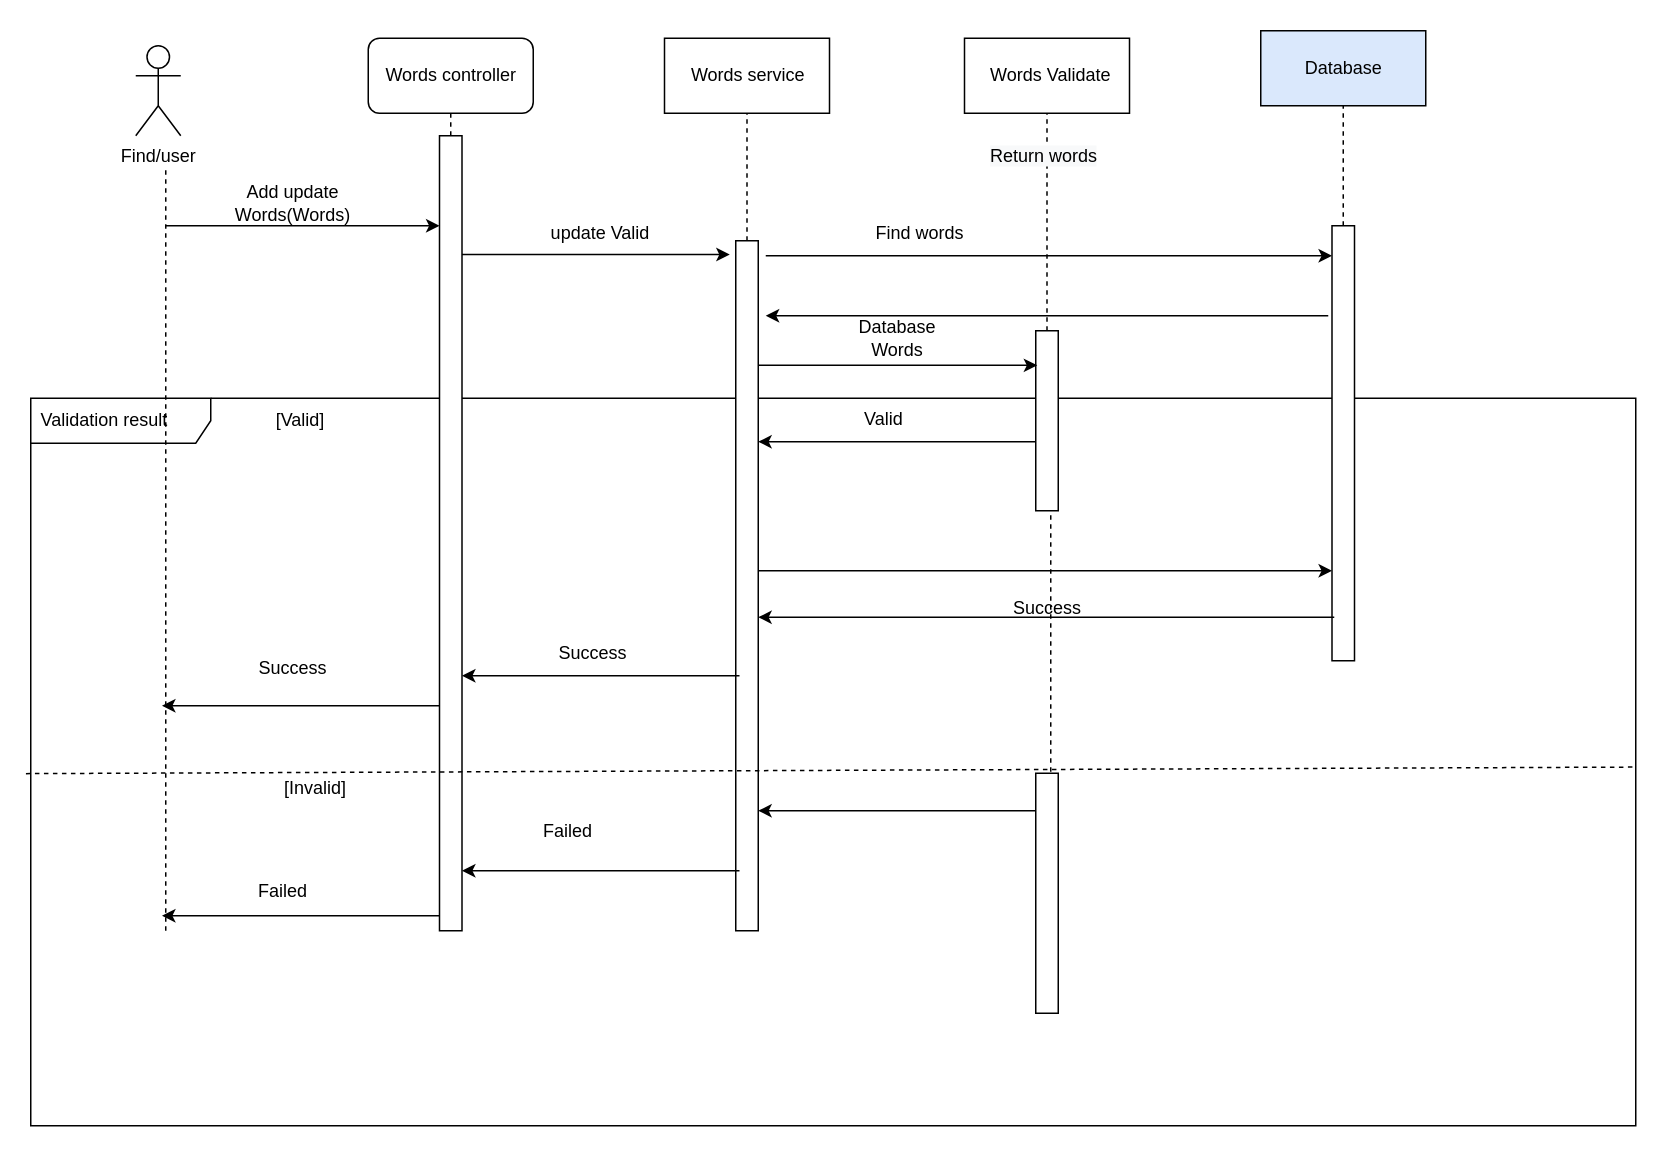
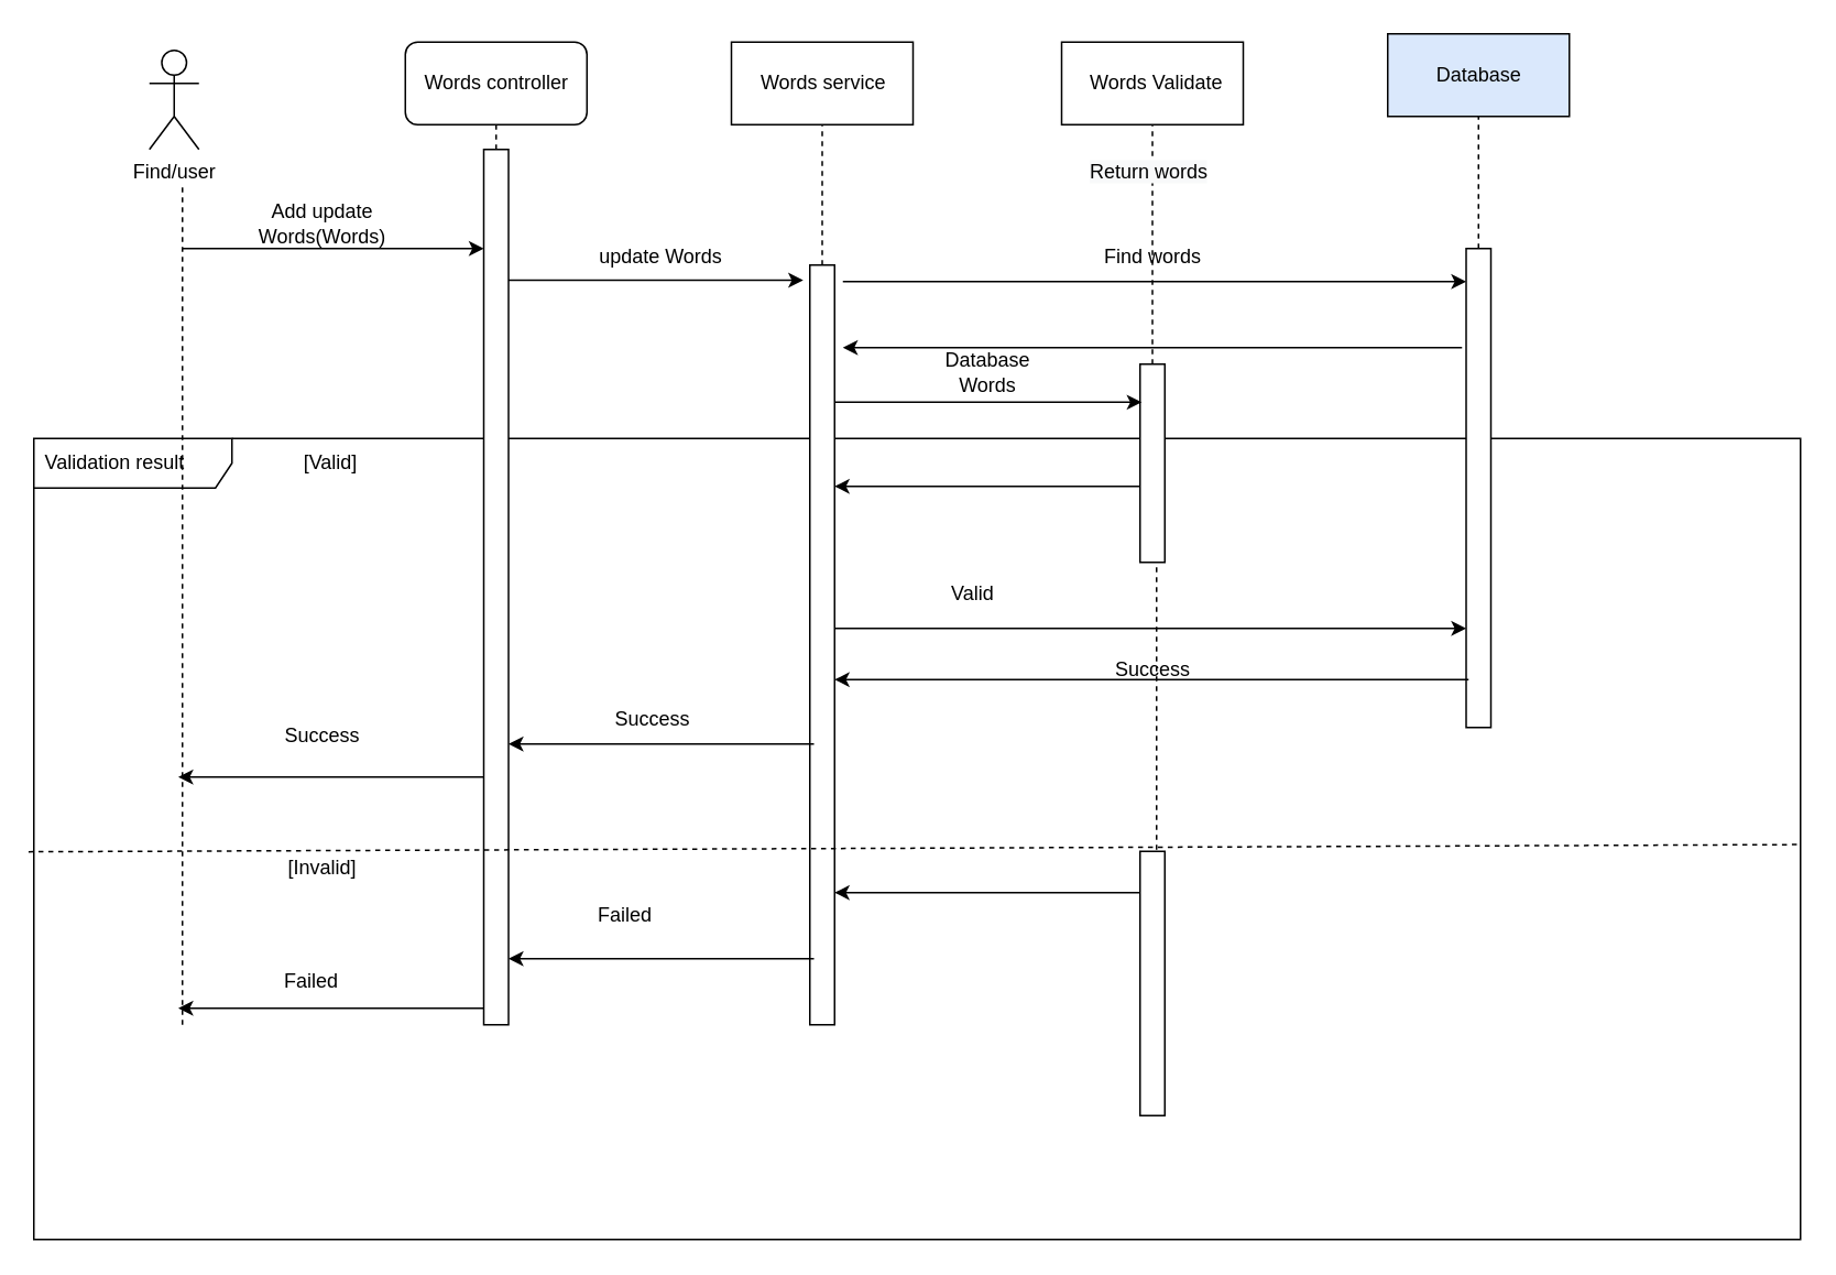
  <mxCell id="0" />
  <mxCell id="1" parent="0" />
  <mxCell id="2" value="Validation result" style="shape=umlFrame;whiteSpace=wrap;html=1;width=120;height=30;boundedLbl=1;verticalAlign=middle;align=left;spacingLeft=5;" vertex="1" parent="1"><mxGeometry x="20" y="265" width="1070" height="485" as="geometry" /></mxCell>
  <mxCell id="3" value="Find/user" style="shape=umlActor;verticalLabelPosition=bottom;verticalAlign=top;html=1;outlineConnect=0;" vertex="1" parent="1"><mxGeometry x="90" y="30" width="30" height="60" as="geometry" /></mxCell>
  <mxCell id="4" value="" style="html=1;points=[];perimeter=orthogonalPerimeter;" vertex="1" parent="1"><mxGeometry x="292.5" y="90" width="15" height="530" as="geometry" /></mxCell>
  <mxCell id="5" value="" style="html=1;points=[];perimeter=orthogonalPerimeter;" vertex="1" parent="1"><mxGeometry x="490" y="160" width="15" height="460" as="geometry" /></mxCell>
  <mxCell id="6" value="" style="html=1;points=[];perimeter=orthogonalPerimeter;" vertex="1" parent="1"><mxGeometry x="690" y="220" width="15" height="120" as="geometry" /></mxCell>
  <mxCell id="7" value="" style="endArrow=none;html=1;rounded=0;entryX=0.667;entryY=1.333;entryDx=0;entryDy=0;entryPerimeter=0;dashed=1;" edge="1" parent="1" target="3"><mxGeometry width="50" height="50" relative="1" as="geometry"><mxPoint x="110" y="620" as="sourcePoint" /><mxPoint x="100" y="170" as="targetPoint" /></mxGeometry></mxCell>
  <mxCell id="8" value="" style="endArrow=classic;html=1;rounded=0;" edge="1" parent="1" target="4"><mxGeometry width="50" height="50" relative="1" as="geometry"><mxPoint x="110" y="150" as="sourcePoint" /><mxPoint x="290" y="150" as="targetPoint" /></mxGeometry></mxCell>
  <mxCell id="9" value="Add update Words(Words)" style="text;html=1;strokeColor=none;fillColor=none;align=center;verticalAlign=middle;whiteSpace=wrap;rounded=0;" vertex="1" parent="1"><mxGeometry x="130" y="120" width="130" height="30" as="geometry" /></mxCell>
- <mxCell id="10" value="update Valid" style="text;html=1;strokeColor=none;fillColor=none;align=center;verticalAlign=middle;whiteSpace=wrap;rounded=0;" vertex="1" parent="1"><mxGeometry x="355" y="140" width="90" height="30" as="geometry" /></mxCell>
+ <mxCell id="10" value="update Words" style="text;html=1;strokeColor=none;fillColor=none;align=center;verticalAlign=middle;whiteSpace=wrap;rounded=0;" vertex="1" parent="1"><mxGeometry x="355" y="140" width="90" height="30" as="geometry" /></mxCell>
  <mxCell id="11" value="" style="endArrow=classic;html=1;rounded=0;entryX=-0.267;entryY=0.02;entryDx=0;entryDy=0;entryPerimeter=0;" edge="1" parent="1" source="4" target="5"><mxGeometry width="50" height="50" relative="1" as="geometry"><mxPoint x="307.5" y="180.06" as="sourcePoint" /><mxPoint x="487.495" y="180" as="targetPoint" /></mxGeometry></mxCell>
  <mxCell id="12" value="" style="endArrow=none;dashed=1;html=1;rounded=0;entryX=0.5;entryY=1;entryDx=0;entryDy=0;" edge="1" parent="1" source="4" target="13"><mxGeometry width="50" height="50" relative="1" as="geometry"><mxPoint x="210" y="240" as="sourcePoint" /><mxPoint x="260" y="190" as="targetPoint" /></mxGeometry></mxCell>
  <mxCell id="13" value="&lt;span style=&quot;&quot;&gt;Words controller&lt;/span&gt;" style="html=1;rounded=1;" vertex="1" parent="1"><mxGeometry x="245" y="25" width="110" height="50" as="geometry" /></mxCell>
  <mxCell id="14" value="&lt;span style=&quot;&quot;&gt;Words service&lt;/span&gt;" style="html=1;" vertex="1" parent="1"><mxGeometry x="442.5" y="25" width="110" height="50" as="geometry" /></mxCell>
  <mxCell id="15" value="&lt;span style=&quot;&quot;&gt;&amp;nbsp;Words Validate&lt;/span&gt;" style="html=1;" vertex="1" parent="1"><mxGeometry x="642.5" y="25" width="110" height="50" as="geometry" /></mxCell>
  <mxCell id="16" value="" style="endArrow=none;dashed=1;html=1;rounded=0;entryX=0.5;entryY=1;entryDx=0;entryDy=0;" edge="1" parent="1" source="5" target="14"><mxGeometry width="50" height="50" relative="1" as="geometry"><mxPoint x="310" y="100" as="sourcePoint" /><mxPoint x="310" y="85" as="targetPoint" /></mxGeometry></mxCell>
  <mxCell id="17" value="" style="endArrow=none;dashed=1;html=1;rounded=0;entryX=0.5;entryY=1;entryDx=0;entryDy=0;" edge="1" parent="1" source="6" target="15"><mxGeometry width="50" height="50" relative="1" as="geometry"><mxPoint x="320" y="110" as="sourcePoint" /><mxPoint x="320" y="95" as="targetPoint" /></mxGeometry></mxCell>
  <mxCell id="18" value="" style="endArrow=classic;html=1;rounded=0;entryX=0.067;entryY=0.192;entryDx=0;entryDy=0;entryPerimeter=0;" edge="1" parent="1" source="5" target="6"><mxGeometry width="50" height="50" relative="1" as="geometry"><mxPoint x="507.5" y="279.5" as="sourcePoint" /><mxPoint x="690" y="279.5" as="targetPoint" /></mxGeometry></mxCell>
  <mxCell id="19" value="" style="endArrow=classic;html=1;rounded=0;exitX=0;exitY=0.507;exitDx=0;exitDy=0;exitPerimeter=0;" edge="1" parent="1"><mxGeometry width="50" height="50" relative="1" as="geometry"><mxPoint x="492.5" y="580" as="sourcePoint" /><mxPoint x="307.5" y="580" as="targetPoint" /></mxGeometry></mxCell>
  <mxCell id="20" value="&lt;div style=&quot;text-align: center;&quot;&gt;&lt;span style=&quot;background-color: initial;&quot;&gt;Failed&lt;/span&gt;&lt;/div&gt;" style="text;whiteSpace=wrap;html=1;" vertex="1" parent="1"><mxGeometry x="360" y="540" width="80" height="30" as="geometry" /></mxCell>
  <mxCell id="21" value="" style="endArrow=classic;html=1;rounded=0;exitX=0;exitY=0.507;exitDx=0;exitDy=0;exitPerimeter=0;" edge="1" parent="1"><mxGeometry width="50" height="50" relative="1" as="geometry"><mxPoint x="292.5" y="610" as="sourcePoint" /><mxPoint x="107.5" y="610" as="targetPoint" /></mxGeometry></mxCell>
  <mxCell id="22" value="&lt;span style=&quot;text-align: center;&quot;&gt;Failed&lt;/span&gt;" style="text;whiteSpace=wrap;html=1;" vertex="1" parent="1"><mxGeometry x="170" y="580" width="80" height="30" as="geometry" /></mxCell>
  <mxCell id="23" value="[Valid]" style="text;html=1;strokeColor=none;fillColor=none;align=center;verticalAlign=middle;whiteSpace=wrap;rounded=0;" vertex="1" parent="1"><mxGeometry x="170" y="265" width="60" height="30" as="geometry" /></mxCell>
  <mxCell id="24" value="" style="endArrow=none;dashed=1;html=1;rounded=0;exitX=-0.003;exitY=0.516;exitDx=0;exitDy=0;exitPerimeter=0;entryX=1;entryY=0.507;entryDx=0;entryDy=0;entryPerimeter=0;" edge="1" parent="1" source="2" target="2"><mxGeometry width="50" height="50" relative="1" as="geometry"><mxPoint x="520" y="400" as="sourcePoint" /><mxPoint x="570" y="350" as="targetPoint" /></mxGeometry></mxCell>
- <mxCell id="25" value="[Invalid]" style="text;html=1;strokeColor=none;fillColor=none;align=center;verticalAlign=middle;whiteSpace=wrap;rounded=0;" vertex="1" parent="1"><mxGeometry x="165" y="510" width="90" height="30" as="geometry" /></mxCell>
+ <mxCell id="25" value="[Invalid]" style="text;html=1;strokeColor=none;fillColor=none;align=center;verticalAlign=middle;whiteSpace=wrap;rounded=0;" vertex="1" parent="1"><mxGeometry x="150" y="510" width="90" height="30" as="geometry" /></mxCell>
  <mxCell id="26" value="Database Words" style="text;html=1;strokeColor=none;fillColor=none;align=center;verticalAlign=middle;whiteSpace=wrap;rounded=0;" vertex="1" parent="1"><mxGeometry x="552.5" y="210" width="90" height="30" as="geometry" /></mxCell>
  <mxCell id="27" value="" style="endArrow=none;dashed=1;html=1;rounded=0;" edge="1" parent="1" target="6"><mxGeometry width="50" height="50" relative="1" as="geometry"><mxPoint x="700" y="520" as="sourcePoint" /><mxPoint x="697" y="350" as="targetPoint" /></mxGeometry></mxCell>
  <mxCell id="28" value="Database" style="html=1;fillColor=#dae8fc;" vertex="1" parent="1"><mxGeometry x="840" y="20" width="110" height="50" as="geometry" /></mxCell>
  <mxCell id="29" value="" style="html=1;points=[];perimeter=orthogonalPerimeter;" vertex="1" parent="1"><mxGeometry x="887.5" y="150" width="15" height="290" as="geometry" /></mxCell>
  <mxCell id="30" value="" style="endArrow=none;dashed=1;html=1;rounded=0;entryX=0.5;entryY=1;entryDx=0;entryDy=0;" edge="1" parent="1" source="29" target="28"><mxGeometry width="50" height="50" relative="1" as="geometry"><mxPoint x="707.5" y="240" as="sourcePoint" /><mxPoint x="707.5" y="85" as="targetPoint" /></mxGeometry></mxCell>
  <mxCell id="31" value="" style="endArrow=classic;html=1;rounded=0;exitX=0;exitY=0.507;exitDx=0;exitDy=0;exitPerimeter=0;" edge="1" parent="1"><mxGeometry width="50" height="50" relative="1" as="geometry"><mxPoint x="690" y="294" as="sourcePoint" /><mxPoint x="505" y="294" as="targetPoint" /></mxGeometry></mxCell>
- <mxCell id="32" value="&lt;div style=&quot;text-align: center;&quot;&gt;Valid&lt;br&gt;&lt;/div&gt;" style="text;whiteSpace=wrap;html=1;" vertex="1" parent="1"><mxGeometry x="573.75" y="265" width="47.5" height="30" as="geometry" /></mxCell>
+ <mxCell id="32" value="&lt;div style=&quot;text-align: center;&quot;&gt;Valid&lt;br&gt;&lt;/div&gt;" style="text;whiteSpace=wrap;html=1;" vertex="1" parent="1"><mxGeometry x="573.75" y="345" width="47.5" height="30" as="geometry" /></mxCell>
  <mxCell id="33" value="" style="endArrow=classic;html=1;rounded=0;" edge="1" parent="1" target="29"><mxGeometry width="50" height="50" relative="1" as="geometry"><mxPoint x="505" y="380" as="sourcePoint" /><mxPoint x="691.995" y="380" as="targetPoint" /></mxGeometry></mxCell>
  <mxCell id="34" value="" style="html=1;points=[];perimeter=orthogonalPerimeter;" vertex="1" parent="1"><mxGeometry x="690" y="515" width="15" height="160" as="geometry" /></mxCell>
  <mxCell id="35" value="" style="endArrow=classic;html=1;rounded=0;exitX=0;exitY=0.507;exitDx=0;exitDy=0;exitPerimeter=0;" edge="1" parent="1"><mxGeometry width="50" height="50" relative="1" as="geometry"><mxPoint x="690" y="540" as="sourcePoint" /><mxPoint x="505" y="540" as="targetPoint" /></mxGeometry></mxCell>
  <mxCell id="36" value="" style="endArrow=classic;html=1;rounded=0;exitX=0.1;exitY=0.9;exitDx=0;exitDy=0;exitPerimeter=0;" edge="1" parent="1" source="29" target="5"><mxGeometry width="50" height="50" relative="1" as="geometry"><mxPoint x="890" y="410" as="sourcePoint" /><mxPoint x="705" y="410" as="targetPoint" /></mxGeometry></mxCell>
  <mxCell id="37" value="Success" style="text;html=1;strokeColor=none;fillColor=none;align=center;verticalAlign=middle;whiteSpace=wrap;rounded=0;" vertex="1" parent="1"><mxGeometry x="652.5" y="390" width="90" height="30" as="geometry" /></mxCell>
  <mxCell id="38" value="" style="endArrow=classic;html=1;rounded=0;exitX=0;exitY=0.507;exitDx=0;exitDy=0;exitPerimeter=0;" edge="1" parent="1"><mxGeometry width="50" height="50" relative="1" as="geometry"><mxPoint x="492.5" y="450" as="sourcePoint" /><mxPoint x="307.5" y="450" as="targetPoint" /></mxGeometry></mxCell>
  <mxCell id="39" value="Success" style="text;html=1;strokeColor=none;fillColor=none;align=center;verticalAlign=middle;whiteSpace=wrap;rounded=0;" vertex="1" parent="1"><mxGeometry x="350" y="420" width="90" height="30" as="geometry" /></mxCell>
  <mxCell id="40" value="" style="endArrow=classic;html=1;rounded=0;exitX=0;exitY=0.507;exitDx=0;exitDy=0;exitPerimeter=0;" edge="1" parent="1"><mxGeometry width="50" height="50" relative="1" as="geometry"><mxPoint x="292.5" y="470" as="sourcePoint" /><mxPoint x="107.5" y="470" as="targetPoint" /></mxGeometry></mxCell>
  <mxCell id="41" value="Success" style="text;html=1;strokeColor=none;fillColor=none;align=center;verticalAlign=middle;whiteSpace=wrap;rounded=0;" vertex="1" parent="1"><mxGeometry x="150" y="430" width="90" height="30" as="geometry" /></mxCell>
  <mxCell id="42" value="" style="endArrow=classic;html=1;rounded=0;" edge="1" parent="1" target="29"><mxGeometry width="50" height="50" relative="1" as="geometry"><mxPoint x="510" y="170" as="sourcePoint" /><mxPoint x="691.995" y="189" as="targetPoint" /></mxGeometry></mxCell>
- <mxCell id="43" value="Find words" style="text;html=1;strokeColor=none;fillColor=none;align=center;verticalAlign=middle;whiteSpace=wrap;rounded=0;" vertex="1" parent="1"><mxGeometry x="567.5" y="140" width="90" height="30" as="geometry" /></mxCell>
+ <mxCell id="43" value="Find words" style="text;html=1;strokeColor=none;fillColor=none;align=center;verticalAlign=middle;whiteSpace=wrap;rounded=0;" vertex="1" parent="1"><mxGeometry x="652.5" y="140" width="90" height="30" as="geometry" /></mxCell>
  <mxCell id="44" value="" style="endArrow=classic;html=1;rounded=0;exitX=-0.167;exitY=0.207;exitDx=0;exitDy=0;exitPerimeter=0;" edge="1" parent="1" source="29"><mxGeometry width="50" height="50" relative="1" as="geometry"><mxPoint x="880" y="190" as="sourcePoint" /><mxPoint x="510" y="210" as="targetPoint" /></mxGeometry></mxCell>
  <mxCell id="45" value="&lt;span style=&quot;color: rgb(0, 0, 0); font-family: Helvetica; font-size: 12px; font-style: normal; font-variant-ligatures: normal; font-variant-caps: normal; font-weight: 400; letter-spacing: normal; orphans: 2; text-align: center; text-indent: 0px; text-transform: none; widows: 2; word-spacing: 0px; -webkit-text-stroke-width: 0px; background-color: rgb(248, 249, 250); text-decoration-thickness: initial; text-decoration-style: initial; text-decoration-color: initial; float: none; display: inline !important;&quot;&gt;Return words&lt;/span&gt;" style="text;whiteSpace=wrap;html=1;" vertex="1" parent="1"><mxGeometry x="657.5" y="90" width="80" height="30" as="geometry" /></mxCell>
